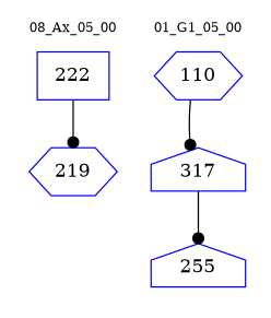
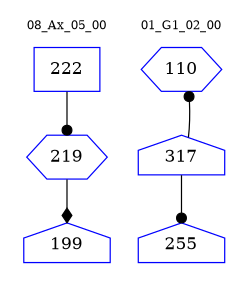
  digraph {
    node [color=blue shape=house]
    edge [arrowhead=dot color=black]
    n1 [label=222 shape=box]
    n2 [label=219 shape=hexagon]
+   n3 [label=199]
    n4 [label=110 shape=hexagon]
    n5 [label=317]
    n6 [label=255]
    subgraph cluster_1 {
      color=white
      fontsize=10
      label="08_Ax_05_00"
      n1
      n2
+     n3
    }
    subgraph cluster_2 {
      color=white
      fontsize=10
-     label="01_G1_05_00"
+     label="01_G1_02_00"
      n4
      n5
      n6
    }
    n1 -> n2
-   n4 -> n5
+   n2 -> n3 [arrowhead=diamond]
+   n5 -> n4
    n5 -> n6
  }
